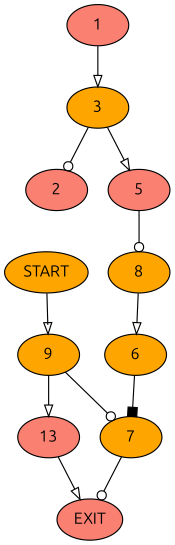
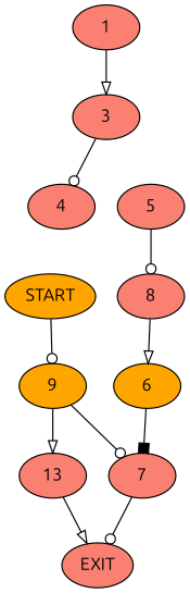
  digraph {
    fontname=Ubuntu
    node [fillcolor=salmon fontname=Ubuntu style=filled]
    edge [arrowhead=odot fontname=Ubuntu]
    n1 [fillcolor=orange label=START]
    9 [fillcolor=orange]
-   3 [fillcolor=orange]
+   3
    1
-   7 [fillcolor=orange]
+   7
    n6 [label=13]
    n7 [label=EXIT]
-   4 [label=2]
+   4
    5
    6 [fillcolor=orange]
-   8 [fillcolor=orange]
-   n1 -> 9 [arrowhead=onormal]
+   8
+   n1 -> 9
    9 -> 7
    9 -> n6 [arrowhead=onormal]
    3 -> 4
-   3 -> 5 [arrowhead=onormal]
    1 -> 3 [arrowhead=onormal]
    7 -> n7
    n6 -> n7 [arrowhead=onormal]
    5 -> 8
    6 -> 7 [arrowhead=box]
    8 -> 6 [arrowhead=onormal]
  }
